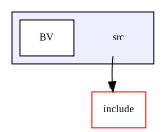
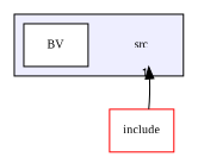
  digraph {
    compound=true
    fontname="Liberation Serif"
    node [fontname="Liberation Serif" fontsize=10 shape=box fillcolor=white style=filled]
    n1 [label=src shape=plaintext fillcolor="" style=""]
    n2 [color=black label=BV]
    n3 [color=red label=include]
    subgraph cluster_1 {
      bgcolor="#eeeeff"
      pencolor=black
      n1
      n2
    }
-   n1 -> n3 [headlabel=1 labeldistance=1.5 labelfontname=FreeSans labelfontsize=10 fontname="Liberation Serif"]
+   n3 -> n1 [headlabel=1 labeldistance=1.5 labelfontname=FreeSans labelfontsize=10 fontname="Liberation Serif"]
  }
